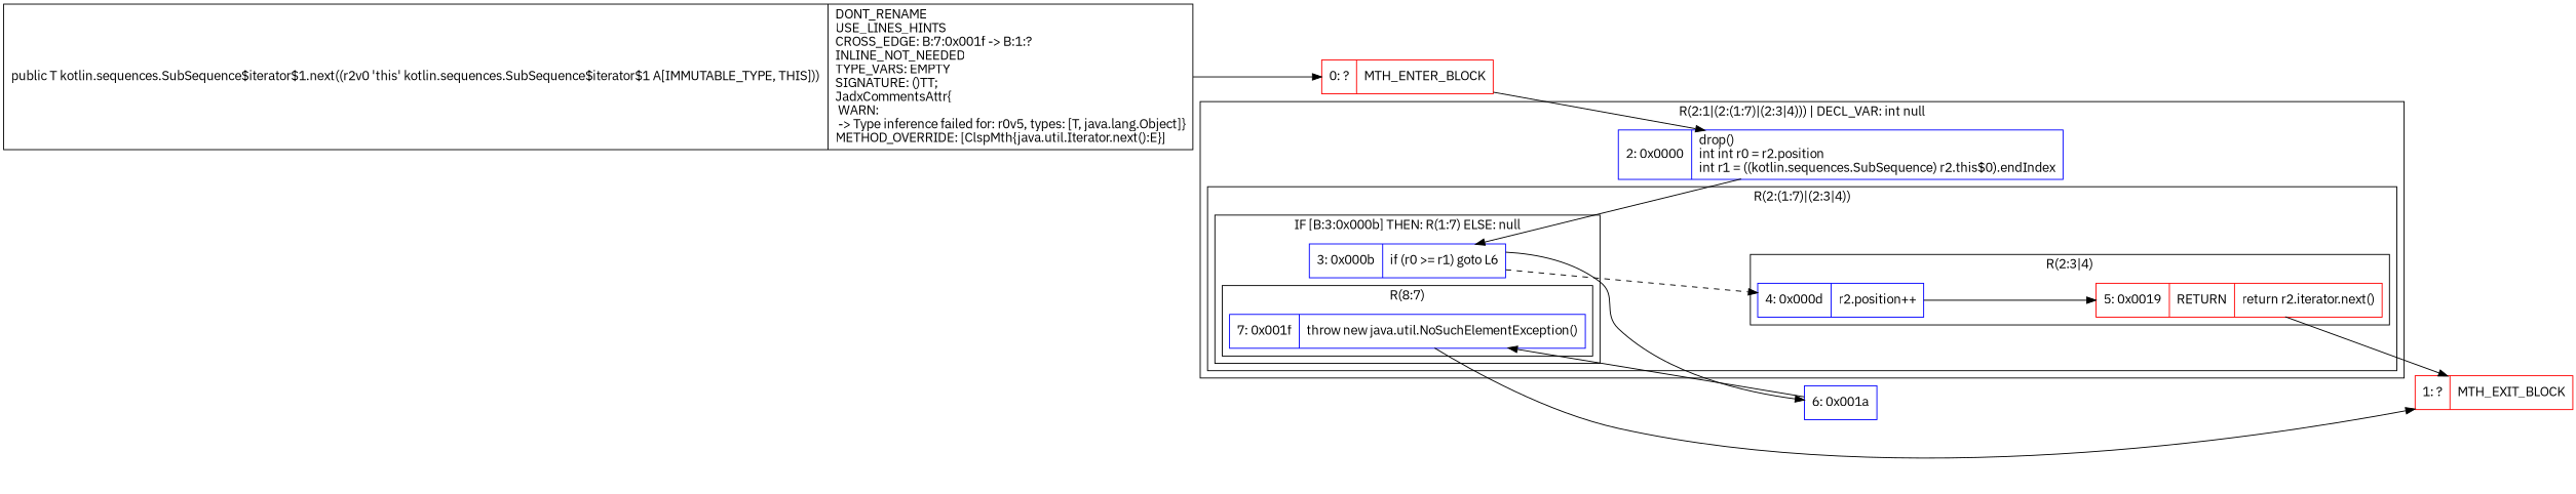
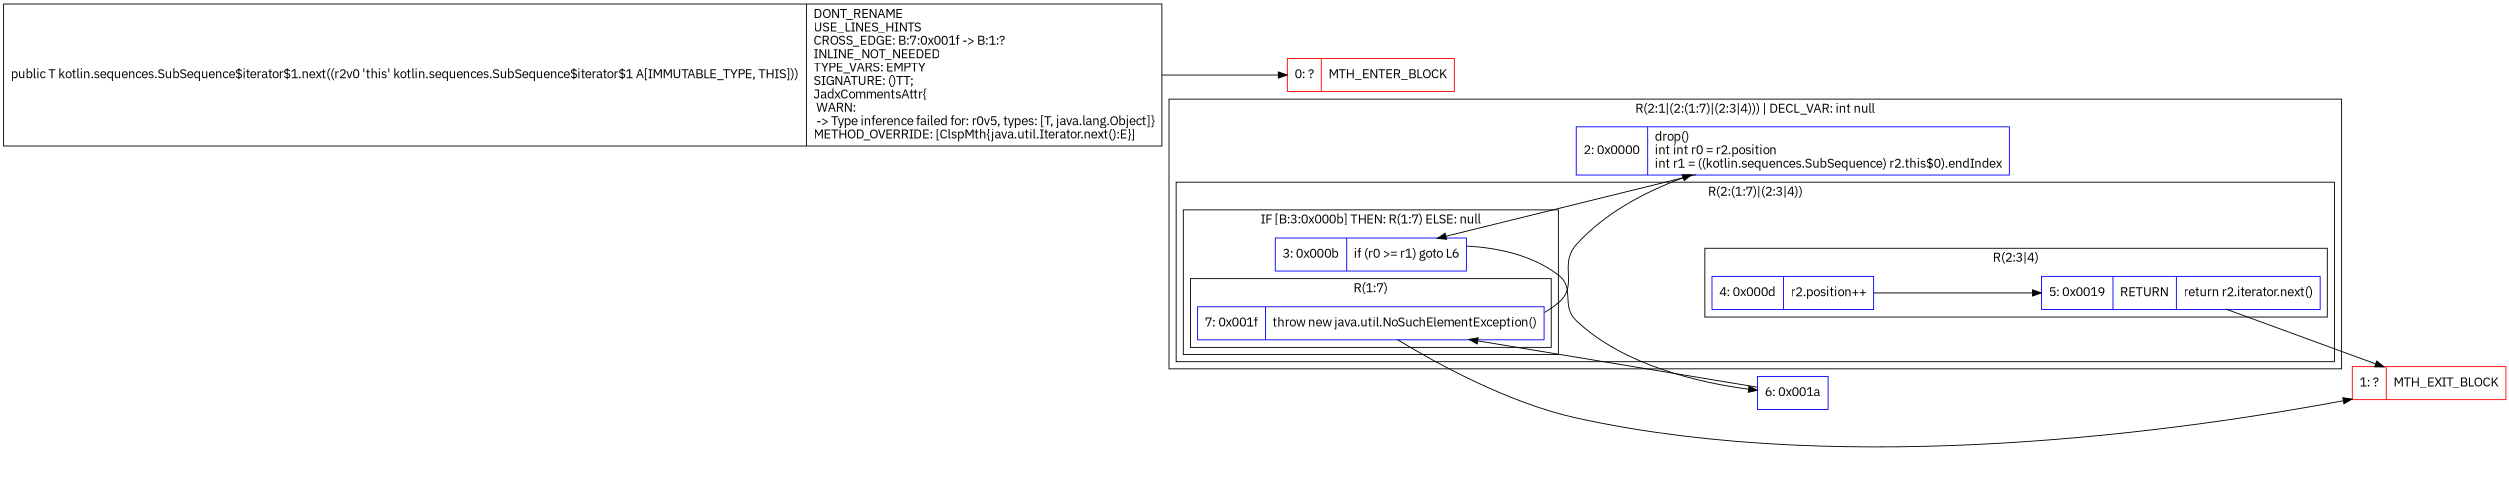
  digraph {
    fontname="IBM Plex Sans"
    rankdir=LR
    node [color=blue fontname="IBM Plex Sans" shape=record]
    edge [fontname="IBM Plex Sans"]
    n1 [label="{7\:\ 0x001f|throw new java.util.NoSuchElementException()\l}"]
    n2 [label="{3\:\ 0x000b|if (r0 \>= r1) goto L6\l}"]
    n3 [label="{4\:\ 0x000d|r2.position++\l}"]
-   n4 [color=red label="{5\:\ 0x0019|RETURN\l|return r2.iterator.next()\l}"]
+   n4 [label="{5\:\ 0x0019|RETURN\l|return r2.iterator.next()\l}"]
    n5 [label="{2\:\ 0x0000|drop()\lint int r0 = r2.position\lint r1 = ((kotlin.sequences.SubSequence) r2.this$0).endIndex\l}"]
    n6 [color=red label="{1\:\ ?|MTH_EXIT_BLOCK\l}"]
    n7 [label="{6\:\ 0x001a}"]
    n8 [color=red label="{0\:\ ?|MTH_ENTER_BLOCK\l}"]
    n9 [label="{public T kotlin.sequences.SubSequence$iterator$1.next((r2v0 'this' kotlin.sequences.SubSequence$iterator$1 A[IMMUTABLE_TYPE, THIS]))  | DONT_RENAME\lUSE_LINES_HINTS\lCROSS_EDGE: B:7:0x001f \-\> B:1:?\lINLINE_NOT_NEEDED\lTYPE_VARS: EMPTY\lSIGNATURE: ()TT;\lJadxCommentsAttr\{\l WARN: \l \-\> Type inference failed for: r0v5, types: [T, java.lang.Object]\}\lMETHOD_OVERRIDE: [ClspMth\{java.util.Iterator.next():E\}]\l}" color=""]
    subgraph cluster_1 {
      label="R(2:1|(2:(1:7)|(2:3|4))) | DECL_VAR: int null\l"
      n5
      subgraph cluster_2 {
        label="R(2:(1:7)|(2:3|4))"
        subgraph cluster_3 {
          label="IF [B:3:0x000b] THEN: R(1:7) ELSE: null"
          n2
          subgraph cluster_4 {
-           label="R(8:7)"
+           label="R(1:7)"
            n1
          }
        }
        subgraph cluster_5 {
          label="R(2:3|4)"
          n3
          n4
        }
      }
    }
    n1 -> n6
-   n2 -> n3 [style=dashed]
    n2 -> n7
    n3 -> n4
    n4 -> n6
    n5 -> n2
    n7 -> n1
-   n8 -> n5
+   n1 -> n5
    n9 -> n8
  }
